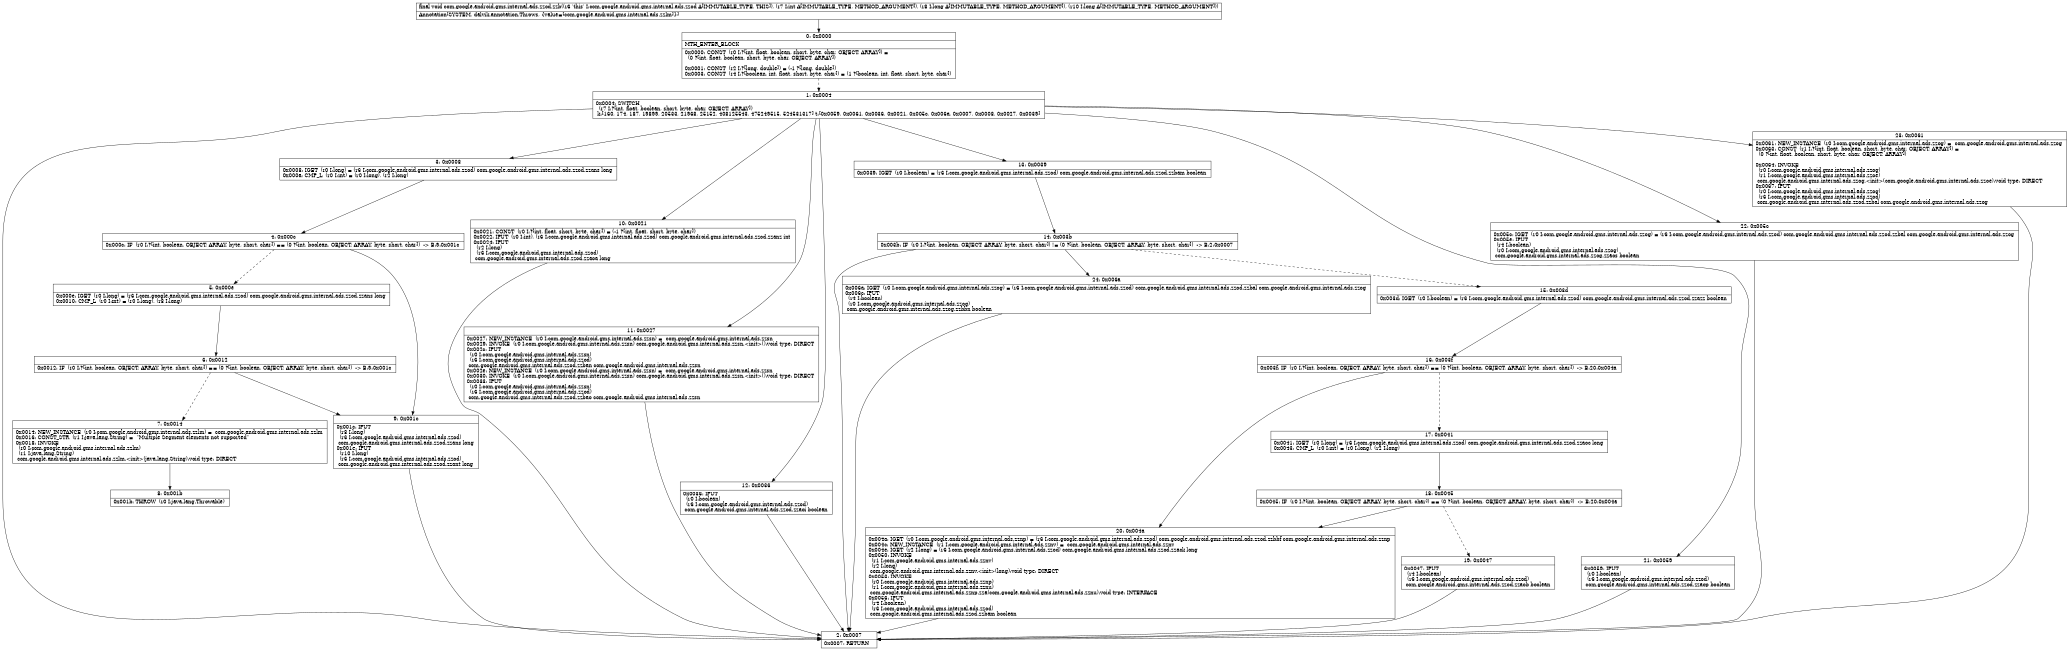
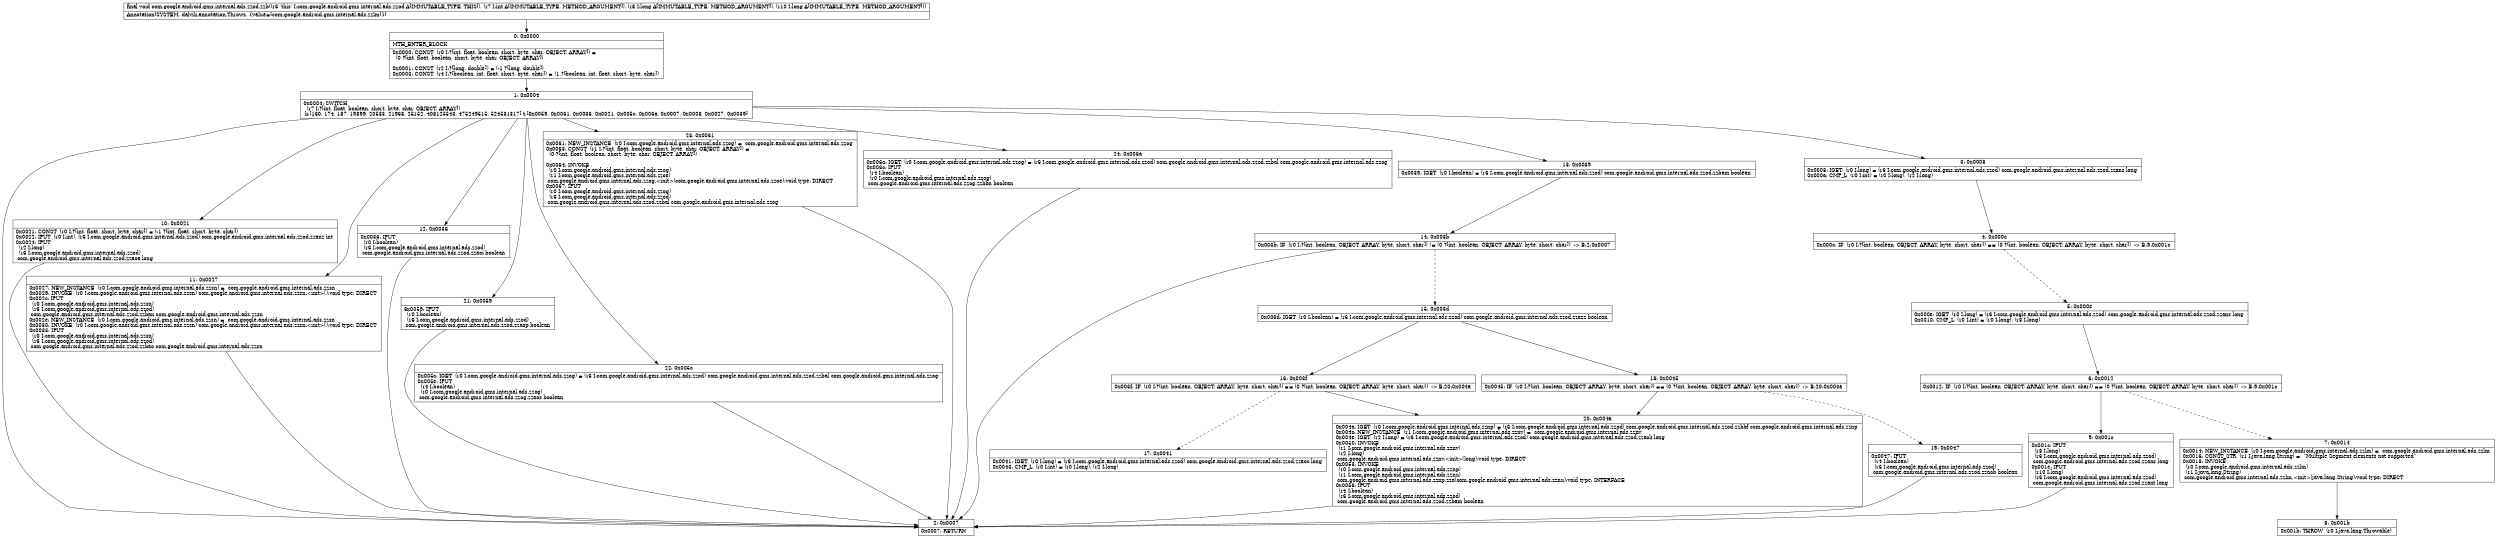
  digraph {
    node [shape=record]
    n1 [label="{0\:\ 0x0000|MTH_ENTER_BLOCK\l|0x0000: CONST  (r0 I:?[int, float, boolean, short, byte, char, OBJECT, ARRAY]) = \l  (0 ?[int, float, boolean, short, byte, char, OBJECT, ARRAY])\l \l0x0001: CONST  (r2 I:?[long, double]) = (\-1 ?[long, double]) \l0x0003: CONST  (r4 I:?[boolean, int, float, short, byte, char]) = (1 ?[boolean, int, float, short, byte, char]) \l}"]
    n2 [label="{1\:\ 0x0004|0x0004: SWITCH  \l  (r7 I:?[int, float, boolean, short, byte, char, OBJECT, ARRAY])\l k:[160, 174, 187, 19899, 20533, 21968, 25152, 408125543, 475249515, 524531317] t:[0x0059, 0x0061, 0x0036, 0x0021, 0x005c, 0x006a, 0x0007, 0x0008, 0x0027, 0x0039] \l}"]
    n3 [label="{2\:\ 0x0007|0x0007: RETURN   \l}"]
    n4 [label="{3\:\ 0x0008|0x0008: IGET  (r0 I:long) = (r6 I:com.google.android.gms.internal.ads.zzod) com.google.android.gms.internal.ads.zzod.zzans long \l0x000a: CMP_L  (r0 I:int) = (r0 I:long), (r2 I:long) \l}"]
    n5 [label="{10\:\ 0x0021|0x0021: CONST  (r0 I:?[int, float, short, byte, char]) = (\-1 ?[int, float, short, byte, char]) \l0x0022: IPUT  (r0 I:int), (r6 I:com.google.android.gms.internal.ads.zzod) com.google.android.gms.internal.ads.zzod.zzanz int \l0x0024: IPUT  \l  (r2 I:long)\l  (r6 I:com.google.android.gms.internal.ads.zzod)\l com.google.android.gms.internal.ads.zzod.zzaoa long \l}"]
    n6 [label="{11\:\ 0x0027|0x0027: NEW_INSTANCE  (r0 I:com.google.android.gms.internal.ads.zzsn) =  com.google.android.gms.internal.ads.zzsn \l0x0029: INVOKE  (r0 I:com.google.android.gms.internal.ads.zzsn) com.google.android.gms.internal.ads.zzsn.\<init\>():void type: DIRECT \l0x002c: IPUT  \l  (r0 I:com.google.android.gms.internal.ads.zzsn)\l  (r6 I:com.google.android.gms.internal.ads.zzod)\l com.google.android.gms.internal.ads.zzod.zzban com.google.android.gms.internal.ads.zzsn \l0x002e: NEW_INSTANCE  (r0 I:com.google.android.gms.internal.ads.zzsn) =  com.google.android.gms.internal.ads.zzsn \l0x0030: INVOKE  (r0 I:com.google.android.gms.internal.ads.zzsn) com.google.android.gms.internal.ads.zzsn.\<init\>():void type: DIRECT \l0x0033: IPUT  \l  (r0 I:com.google.android.gms.internal.ads.zzsn)\l  (r6 I:com.google.android.gms.internal.ads.zzod)\l com.google.android.gms.internal.ads.zzod.zzbao com.google.android.gms.internal.ads.zzsn \l}"]
    n7 [label="{12\:\ 0x0036|0x0036: IPUT  \l  (r0 I:boolean)\l  (r6 I:com.google.android.gms.internal.ads.zzod)\l com.google.android.gms.internal.ads.zzod.zzaoi boolean \l}"]
    n8 [label="{13\:\ 0x0039|0x0039: IGET  (r0 I:boolean) = (r6 I:com.google.android.gms.internal.ads.zzod) com.google.android.gms.internal.ads.zzod.zzbam boolean \l}"]
    n9 [label="{21\:\ 0x0059|6x0059: IPUT  \l  (r0 I:boolean)\l  (r6 I:com.google.android.gms.internal.ads.zzod)\l com.google.android.gms.internal.ads.zzod.zzaop boolean \l}"]
    n10 [label="{22\:\ 0x005c|0x005c: IGET  (r0 I:com.google.android.gms.internal.ads.zzog) = (r6 I:com.google.android.gms.internal.ads.zzod) com.google.android.gms.internal.ads.zzod.zzbal com.google.android.gms.internal.ads.zzog \l0x005e: IPUT  \l  (r4 I:boolean)\l  (r0 I:com.google.android.gms.internal.ads.zzog)\l com.google.android.gms.internal.ads.zzog.zzaos boolean \l}"]
    n11 [label="{23\:\ 0x0061|0x0061: NEW_INSTANCE  (r0 I:com.google.android.gms.internal.ads.zzog) =  com.google.android.gms.internal.ads.zzog \l0x0063: CONST  (r1 I:?[int, float, boolean, short, byte, char, OBJECT, ARRAY]) = \l  (0 ?[int, float, boolean, short, byte, char, OBJECT, ARRAY])\l \l0x0064: INVOKE  \l  (r0 I:com.google.android.gms.internal.ads.zzog)\l  (r1 I:com.google.android.gms.internal.ads.zzoe)\l com.google.android.gms.internal.ads.zzog.\<init\>(com.google.android.gms.internal.ads.zzoe):void type: DIRECT \l0x0067: IPUT  \l  (r0 I:com.google.android.gms.internal.ads.zzog)\l  (r6 I:com.google.android.gms.internal.ads.zzod)\l com.google.android.gms.internal.ads.zzod.zzbal com.google.android.gms.internal.ads.zzog \l}"]
    n12 [label="{24\:\ 0x006a|0x006a: IGET  (r0 I:com.google.android.gms.internal.ads.zzog) = (r6 I:com.google.android.gms.internal.ads.zzod) com.google.android.gms.internal.ads.zzod.zzbal com.google.android.gms.internal.ads.zzog \l0x006c: IPUT  \l  (r4 I:boolean)\l  (r0 I:com.google.android.gms.internal.ads.zzog)\l com.google.android.gms.internal.ads.zzog.zzbbn boolean \l}"]
    n13 [label="{4\:\ 0x000c|0x000c: IF  (r0 I:?[int, boolean, OBJECT, ARRAY, byte, short, char]) == (0 ?[int, boolean, OBJECT, ARRAY, byte, short, char])  \-\> B:9:0x001c \l}"]
    n14 [label="{14\:\ 0x003b|0x003b: IF  (r0 I:?[int, boolean, OBJECT, ARRAY, byte, short, char]) != (0 ?[int, boolean, OBJECT, ARRAY, byte, short, char])  \-\> B:2:0x0007 \l}"]
    n15 [label="{5\:\ 0x000e|0x000e: IGET  (r0 I:long) = (r6 I:com.google.android.gms.internal.ads.zzod) com.google.android.gms.internal.ads.zzod.zzans long \l0x0010: CMP_L  (r0 I:int) = (r0 I:long), (r8 I:long) \l}"]
    n16 [label="{9\:\ 0x001c|0x001c: IPUT  \l  (r8 I:long)\l  (r6 I:com.google.android.gms.internal.ads.zzod)\l com.google.android.gms.internal.ads.zzod.zzans long \l0x001e: IPUT  \l  (r10 I:long)\l  (r6 I:com.google.android.gms.internal.ads.zzod)\l com.google.android.gms.internal.ads.zzod.zzant long \l}"]
    n17 [label="{6\:\ 0x0012|0x0012: IF  (r0 I:?[int, boolean, OBJECT, ARRAY, byte, short, char]) == (0 ?[int, boolean, OBJECT, ARRAY, byte, short, char])  \-\> B:9:0x001c \l}"]
    n18 [label="{7\:\ 0x0014|0x0014: NEW_INSTANCE  (r0 I:com.google.android.gms.internal.ads.zzlm) =  com.google.android.gms.internal.ads.zzlm \l0x0016: CONST_STR  (r1 I:java.lang.String) =  \"Multiple Segment elements not supported\" \l0x0018: INVOKE  \l  (r0 I:com.google.android.gms.internal.ads.zzlm)\l  (r1 I:java.lang.String)\l com.google.android.gms.internal.ads.zzlm.\<init\>(java.lang.String):void type: DIRECT \l}"]
    n19 [label="{8\:\ 0x001b|0x001b: THROW  (r0 I:java.lang.Throwable) \l}"]
    n20 [label="{15\:\ 0x003d|0x003d: IGET  (r0 I:boolean) = (r6 I:com.google.android.gms.internal.ads.zzod) com.google.android.gms.internal.ads.zzod.zzazz boolean \l}"]
    n21 [label="{16\:\ 0x003f|0x003f: IF  (r0 I:?[int, boolean, OBJECT, ARRAY, byte, short, char]) == (0 ?[int, boolean, OBJECT, ARRAY, byte, short, char])  \-\> B:20:0x004a \l}"]
    n22 [label="{17\:\ 0x0041|0x0041: IGET  (r0 I:long) = (r6 I:com.google.android.gms.internal.ads.zzod) com.google.android.gms.internal.ads.zzod.zzaoc long \l0x0043: CMP_L  (r0 I:int) = (r0 I:long), (r2 I:long) \l}"]
    n23 [label="{20\:\ 0x004a|0x004a: IGET  (r0 I:com.google.android.gms.internal.ads.zznp) = (r6 I:com.google.android.gms.internal.ads.zzod) com.google.android.gms.internal.ads.zzod.zzbbf com.google.android.gms.internal.ads.zznp \l0x004c: NEW_INSTANCE  (r1 I:com.google.android.gms.internal.ads.zznv) =  com.google.android.gms.internal.ads.zznv \l0x004e: IGET  (r2 I:long) = (r6 I:com.google.android.gms.internal.ads.zzod) com.google.android.gms.internal.ads.zzod.zzack long \l0x0050: INVOKE  \l  (r1 I:com.google.android.gms.internal.ads.zznv)\l  (r2 I:long)\l com.google.android.gms.internal.ads.zznv.\<init\>(long):void type: DIRECT \l0x0053: INVOKE  \l  (r0 I:com.google.android.gms.internal.ads.zznp)\l  (r1 I:com.google.android.gms.internal.ads.zznu)\l com.google.android.gms.internal.ads.zznp.zza(com.google.android.gms.internal.ads.zznu):void type: INTERFACE \l0x0056: IPUT  \l  (r4 I:boolean)\l  (r6 I:com.google.android.gms.internal.ads.zzod)\l com.google.android.gms.internal.ads.zzod.zzbam boolean \l}"]
    n24 [label="{18\:\ 0x0045|0x0045: IF  (r0 I:?[int, boolean, OBJECT, ARRAY, byte, short, char]) == (0 ?[int, boolean, OBJECT, ARRAY, byte, short, char])  \-\> B:20:0x004a \l}"]
    n25 [label="{19\:\ 0x0047|0x0047: IPUT  \l  (r4 I:boolean)\l  (r6 I:com.google.android.gms.internal.ads.zzod)\l com.google.android.gms.internal.ads.zzod.zzaob boolean \l}"]
    n26 [label="{final void com.google.android.gms.internal.ads.zzod.zzb((r6 'this' I:com.google.android.gms.internal.ads.zzod A[IMMUTABLE_TYPE, THIS]), (r7 I:int A[IMMUTABLE_TYPE, METHOD_ARGUMENT]), (r8 I:long A[IMMUTABLE_TYPE, METHOD_ARGUMENT]), (r10 I:long A[IMMUTABLE_TYPE, METHOD_ARGUMENT]))  | Annotation[SYSTEM, dalvik.annotation.Throws, \{value=[com.google.android.gms.internal.ads.zzlm]\}]\l}"]
-   n1 -> n2 [style=dashed]
+   n1 -> n2
    n2 -> n3
    n2 -> n4
    n2 -> n5
    n2 -> n6
    n2 -> n7
    n2 -> n8
    n2 -> n9
    n2 -> n10
    n2 -> n11
-   n14 -> n12
+   n2 -> n12
    n4 -> n13
    n5 -> n3
    n6 -> n3
    n7 -> n3
    n8 -> n14
    n9 -> n3
    n10 -> n3
    n11 -> n3
    n12 -> n3
    n13 -> n15 [style=dashed]
-   n13 -> n16
    n14 -> n3
    n14 -> n20 [style=dashed]
    n15 -> n17
    n16 -> n3
    n17 -> n16
    n17 -> n18 [style=dashed]
    n18 -> n19
    n20 -> n21
    n21 -> n22 [style=dashed]
    n21 -> n23
-   n22 -> n24
+   n20 -> n24
    n23 -> n3
    n24 -> n23
    n24 -> n25 [style=dashed]
    n25 -> n3
    n26 -> n1
  }
